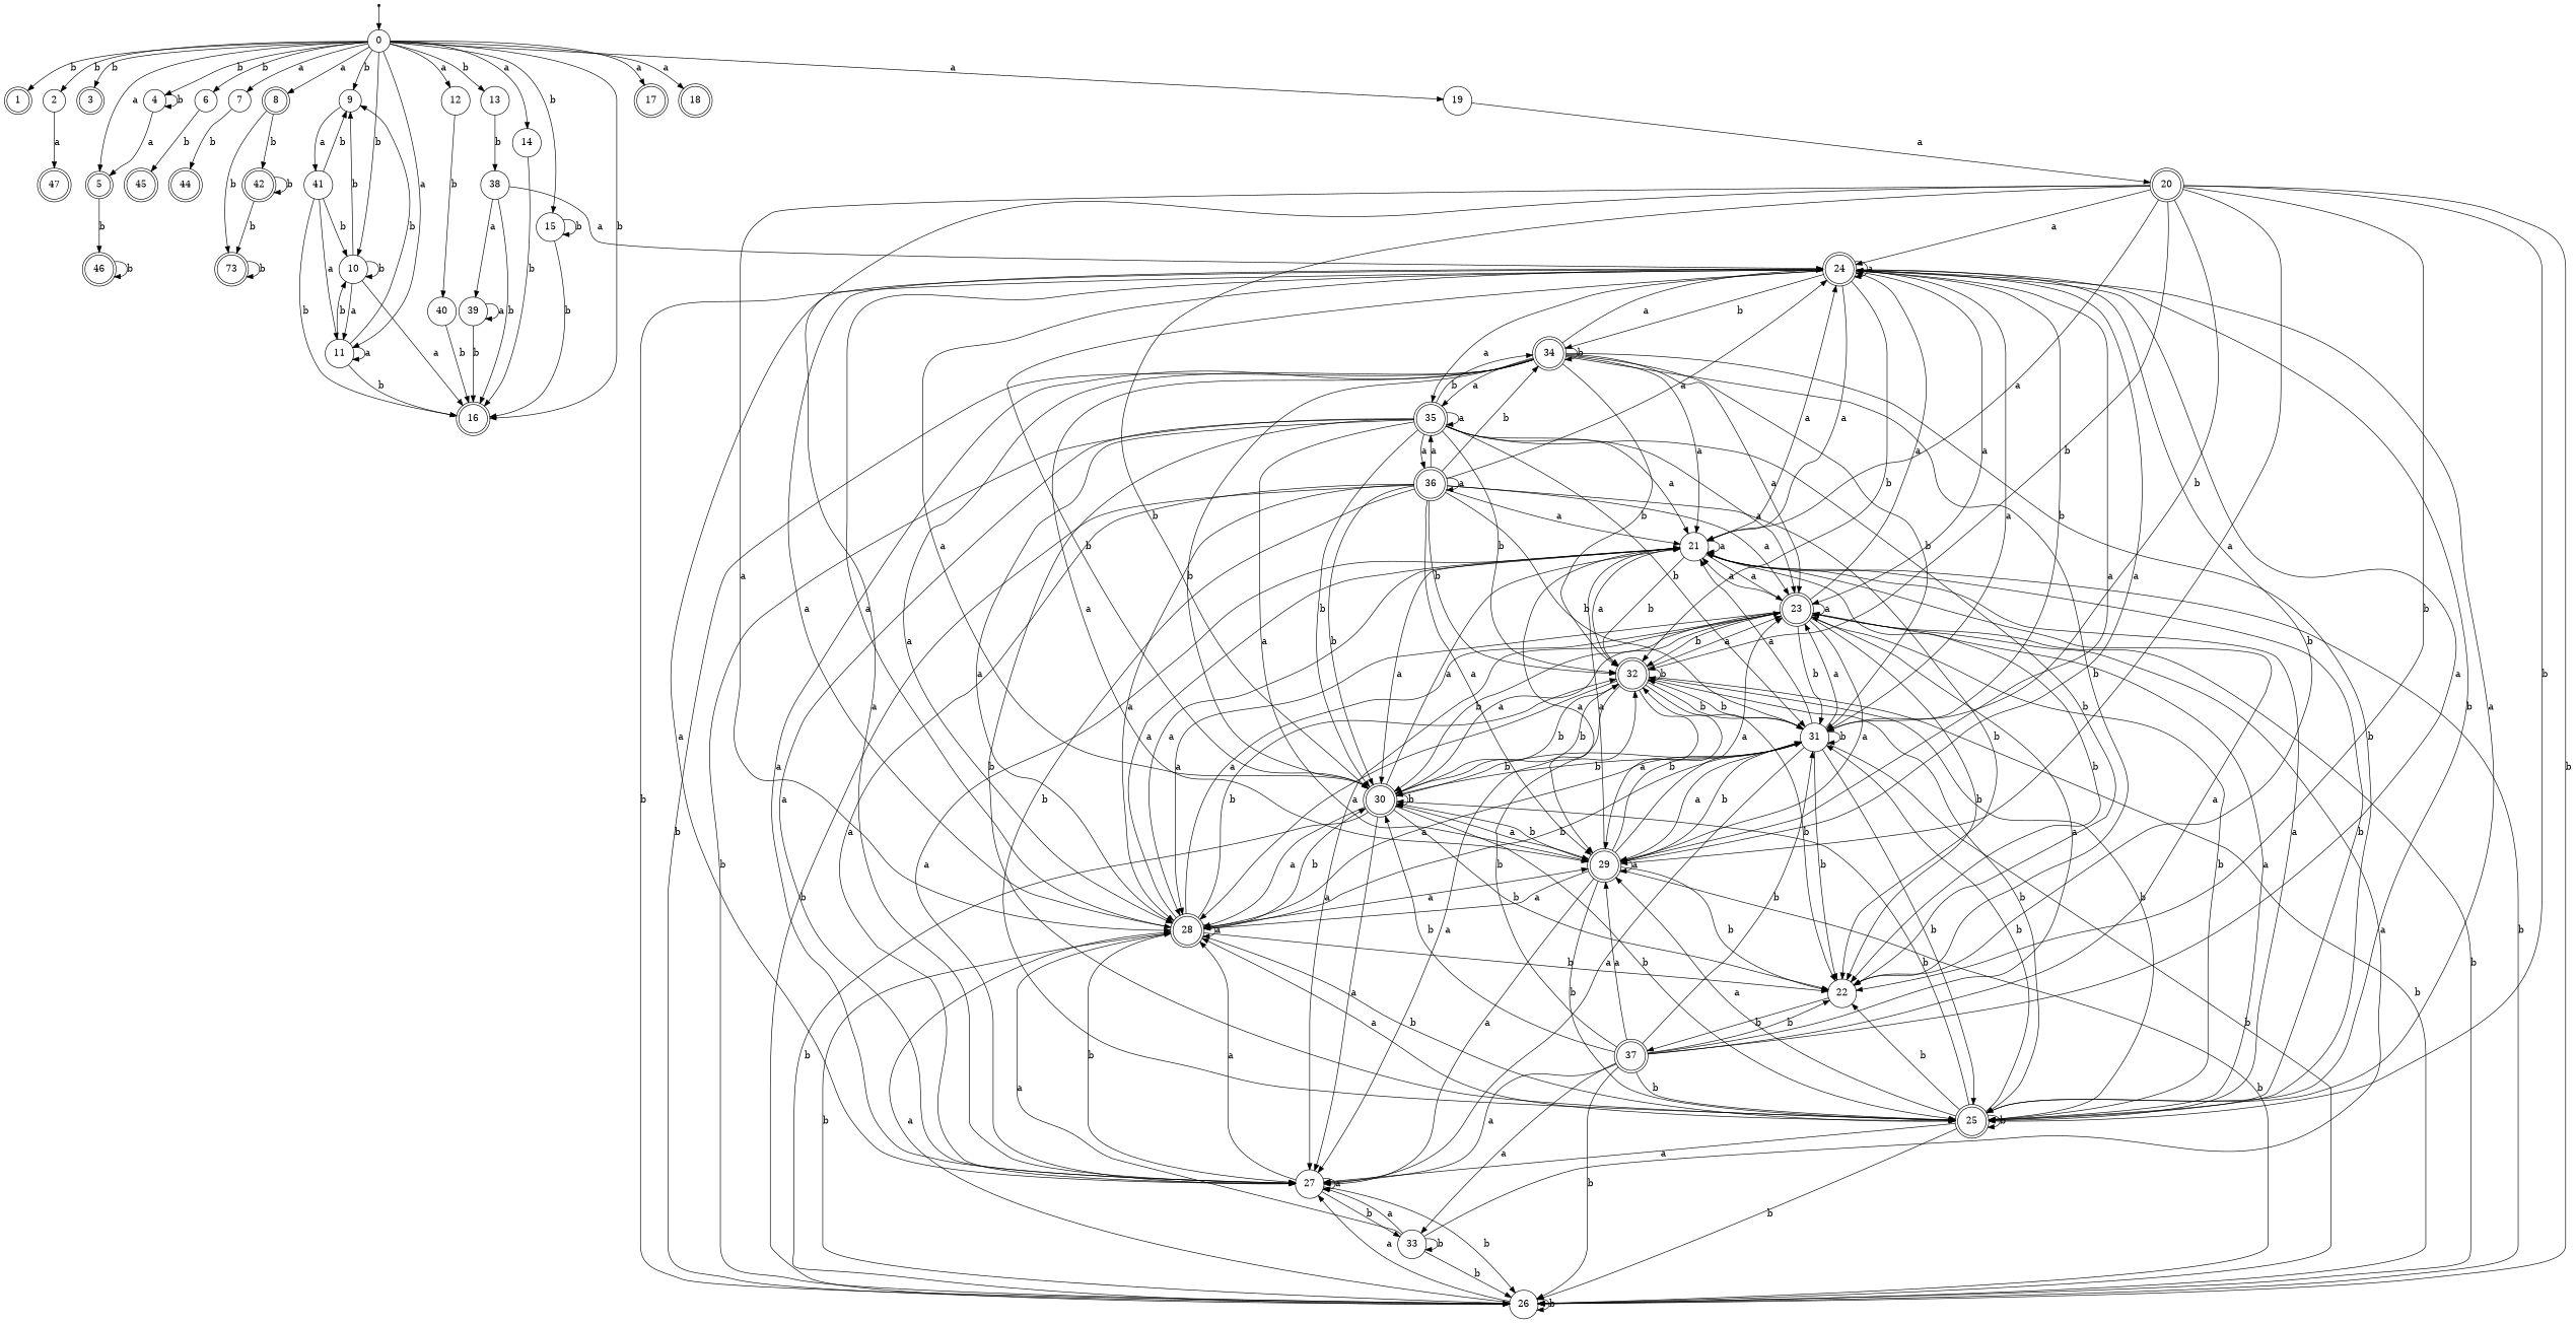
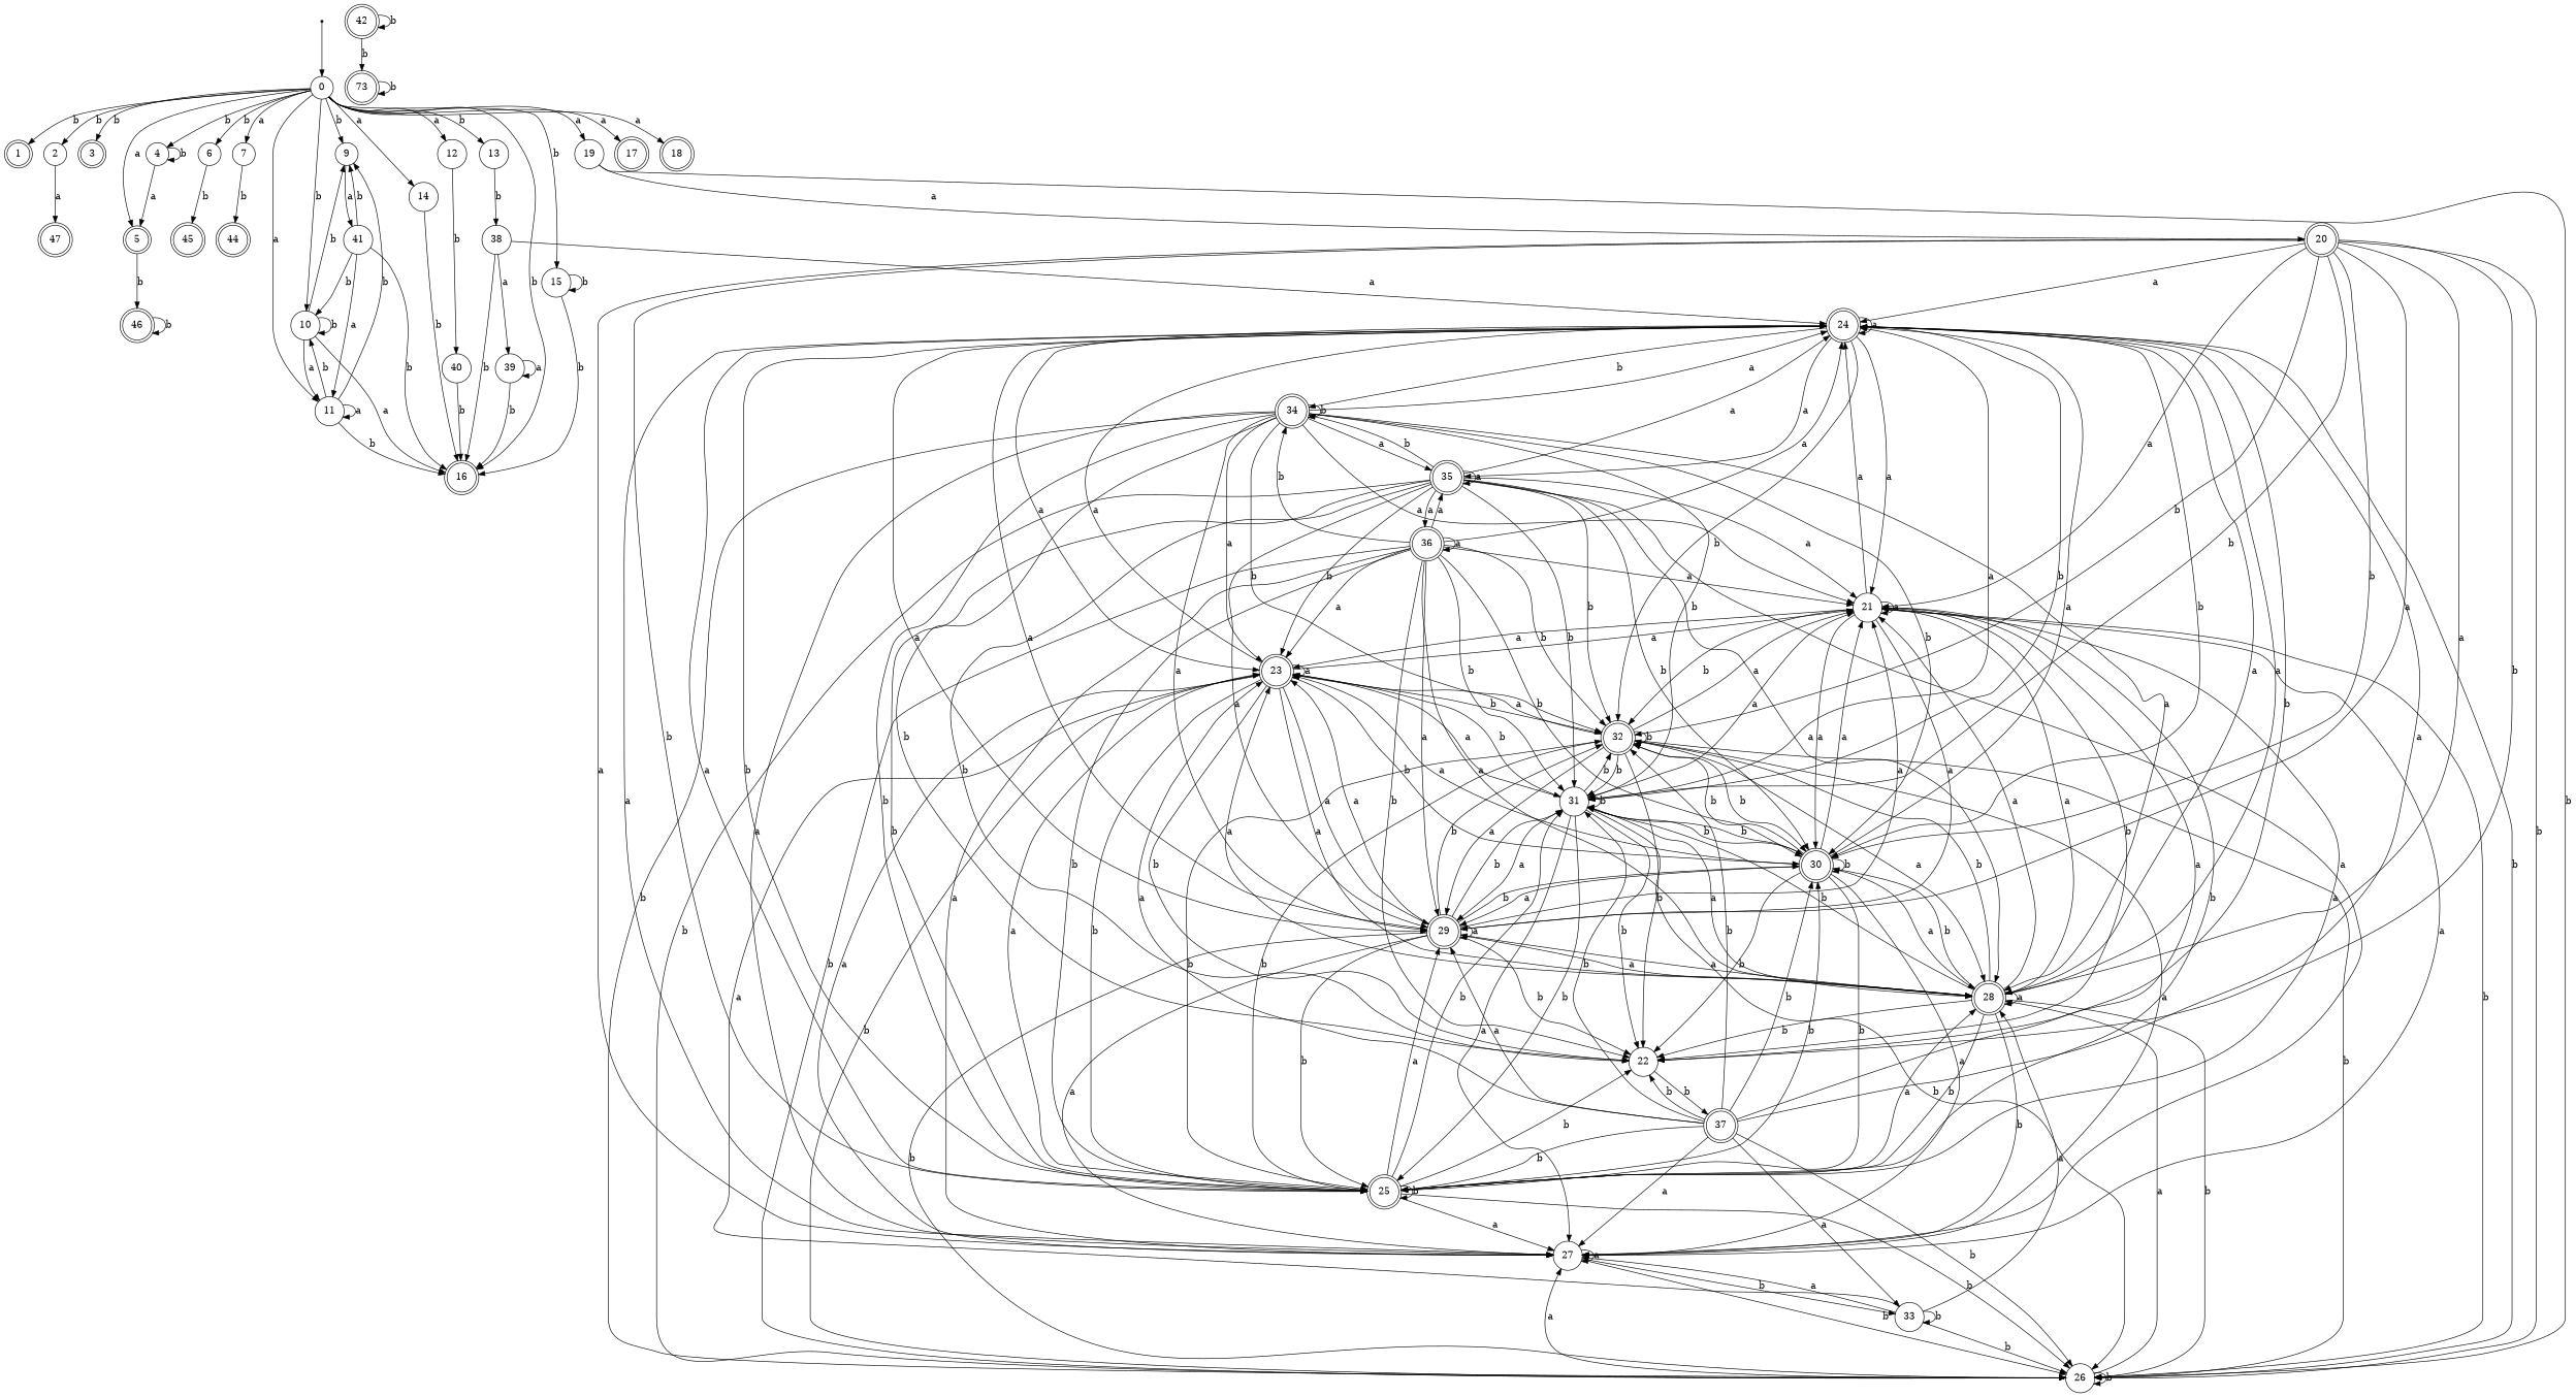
  digraph {
    rankdir=TB
    node [shape=doublecircle]
    dummy0 [shape=point]
    0 [shape=circle]
    1
    2 [shape=circle]
    3
    4 [shape=circle]
    5
    6 [shape=circle]
    7 [shape=circle]
-   8
    9 [shape=circle]
    10 [shape=circle]
    11 [shape=circle]
    12 [shape=circle]
    13 [shape=circle]
    14 [shape=circle]
    15 [shape=circle]
    16
    17
    18
    19 [shape=circle]
    47
    46
    45
    44
    42
    n27 [label=73]
    41 [shape=circle]
    40 [shape=circle]
    38 [shape=circle]
    20
    24
    39 [shape=circle]
    21 [shape=circle]
    22 [shape=circle]
    25
    26 [shape=circle]
    27 [shape=circle]
    28
    29
    30
    31 [shape=circle]
    32
    23
    37
    34
    35
    33 [shape=circle]
    36
    dummy0 -> 0
    0 -> 1 [label=b]
    0 -> 2 [label=b]
    0 -> 3 [label=b]
    0 -> 4 [label=b]
    0 -> 5 [label=a]
    0 -> 6 [label=b]
    0 -> 7 [label=a]
-   0 -> 8 [label=a]
    0 -> 9 [label=b]
    0 -> 10 [label=b]
    0 -> 11 [label=a]
    0 -> 12 [label=a]
    0 -> 13 [label=b]
    0 -> 14 [label=a]
    0 -> 15 [label=b]
    0 -> 16 [label=b]
    0 -> 17 [label=a]
    0 -> 18 [label=a]
    0 -> 19 [label=a]
    2 -> 47 [label=a]
    4 -> 4 [label=b]
    4 -> 5 [label=a]
    5 -> 46 [label=b]
    6 -> 45 [label=b]
    7 -> 44 [label=b]
-   8 -> 42 [label=b]
-   8 -> n27 [label=b]
    9 -> 41 [label=a]
    10 -> 9 [label=b]
    10 -> 10 [label=b]
    10 -> 11 [label=a]
    10 -> 16 [label=a]
    11 -> 9 [label=b]
    11 -> 10 [label=b]
    11 -> 11 [label=a]
    11 -> 16 [label=b]
    12 -> 40 [label=b]
    13 -> 38 [label=b]
    14 -> 16 [label=b]
    15 -> 15 [label=b]
    15 -> 16 [label=b]
    19 -> 20 [label=a]
    46 -> 46 [label=b]
    42 -> 42 [label=b]
    42 -> n27 [label=b]
    n27 -> n27 [label=b]
    41 -> 9 [label=b]
    41 -> 10 [label=b]
    41 -> 11 [label=a]
    41 -> 16 [label=b]
    40 -> 16 [label=b]
    38 -> 16 [label=b]
    38 -> 24 [label=a]
    38 -> 39 [label=a]
    20 -> 24 [label=a]
    20 -> 21 [label=a]
    20 -> 22 [label=b]
    20 -> 25 [label=b]
    20 -> 26 [label=b]
    20 -> 27 [label=a]
    20 -> 28 [label=a]
    20 -> 29 [label=a]
    20 -> 30 [label=b]
    20 -> 31 [label=b]
    20 -> 32 [label=b]
    24 -> 24 [label=a]
    24 -> 21 [label=a]
    24 -> 22 [label=b]
    24 -> 25 [label=b]
    24 -> 26 [label=b]
    24 -> 27 [label=a]
    24 -> 28 [label=a]
    24 -> 29 [label=a]
    24 -> 30 [label=b]
    24 -> 31 [label=b]
    24 -> 32 [label=b]
    24 -> 23 [label=a]
    24 -> 34 [label=b]
    24 -> 35 [label=a]
    39 -> 16 [label=b]
    39 -> 39 [label=a]
    21 -> 24 [label=a]
    21 -> 21 [label=a]
    21 -> 22 [label=b]
    21 -> 25 [label=b]
    21 -> 26 [label=b]
    21 -> 27 [label=a]
    21 -> 28 [label=a]
    21 -> 29 [label=a]
    21 -> 30 [label=a]
    21 -> 32 [label=b]
    21 -> 23 [label=a]
    22 -> 37 [label=b]
    25 -> 24 [label=a]
    25 -> 21 [label=a]
    25 -> 22 [label=b]
    25 -> 25 [label=b]
    25 -> 26 [label=b]
    25 -> 27 [label=a]
    25 -> 28 [label=a]
    25 -> 29 [label=a]
    25 -> 30 [label=b]
    25 -> 31 [label=b]
    25 -> 32 [label=b]
    25 -> 23 [label=a]
    26 -> 26 [label=b]
    26 -> 27 [label=a]
    26 -> 28 [label=a]
    27 -> 26 [label=b]
    27 -> 27 [label=a]
-   27 -> 28 [label=a]
    27 -> 33 [label=b]
    28 -> 24 [label=a]
    28 -> 21 [label=a]
    28 -> 22 [label=b]
    28 -> 25 [label=b]
    28 -> 26 [label=b]
    28 -> 27 [label=b]
    28 -> 28 [label=a]
    28 -> 29 [label=a]
    28 -> 30 [label=b]
    28 -> 31 [label=b]
    28 -> 32 [label=b]
    28 -> 23 [label=a]
    29 -> 24 [label=a]
    29 -> 21 [label=a]
    29 -> 22 [label=b]
    29 -> 25 [label=b]
    29 -> 26 [label=b]
    29 -> 27 [label=a]
    29 -> 28 [label=a]
    29 -> 29 [label=a]
    29 -> 30 [label=b]
    29 -> 31 [label=b]
    29 -> 32 [label=b]
    29 -> 23 [label=a]
    30 -> 24 [label=a]
    30 -> 21 [label=a]
    30 -> 22 [label=b]
    30 -> 25 [label=b]
-   30 -> 26 [label=b]
+   19 -> 26 [label=b]
    30 -> 27 [label=a]
    30 -> 28 [label=a]
    30 -> 29 [label=a]
    30 -> 30 [label=b]
    30 -> 31 [label=b]
    30 -> 32 [label=b]
    30 -> 23 [label=a]
    31 -> 24 [label=a]
    31 -> 21 [label=a]
    31 -> 22 [label=b]
    31 -> 25 [label=b]
    31 -> 26 [label=b]
    31 -> 27 [label=a]
    31 -> 28 [label=a]
    31 -> 29 [label=a]
    31 -> 30 [label=b]
    31 -> 31 [label=b]
    31 -> 32 [label=b]
    31 -> 23 [label=a]
    32 -> 21 [label=a]
    32 -> 22 [label=b]
    32 -> 25 [label=b]
    32 -> 26 [label=b]
    32 -> 27 [label=a]
    32 -> 28 [label=a]
    32 -> 29 [label=a]
    32 -> 30 [label=b]
    32 -> 31 [label=b]
    32 -> 32 [label=b]
    32 -> 23 [label=a]
    23 -> 24 [label=a]
    23 -> 21 [label=a]
    23 -> 22 [label=b]
    23 -> 25 [label=b]
    23 -> 26 [label=b]
    23 -> 27 [label=a]
    23 -> 28 [label=a]
    23 -> 29 [label=a]
    23 -> 30 [label=b]
    23 -> 31 [label=b]
    23 -> 32 [label=b]
    23 -> 23 [label=a]
    37 -> 24 [label=a]
    37 -> 21 [label=a]
    37 -> 22 [label=b]
    37 -> 25 [label=b]
    37 -> 26 [label=b]
    37 -> 27 [label=a]
    37 -> 29 [label=a]
    37 -> 30 [label=b]
    37 -> 31 [label=b]
    37 -> 32 [label=b]
    37 -> 23 [label=a]
    37 -> 33 [label=a]
    34 -> 24 [label=a]
    34 -> 21 [label=a]
    34 -> 22 [label=b]
    34 -> 25 [label=b]
    34 -> 26 [label=b]
    34 -> 27 [label=a]
    34 -> 28 [label=a]
    34 -> 29 [label=a]
    34 -> 30 [label=b]
    34 -> 31 [label=b]
    34 -> 32 [label=b]
    34 -> 23 [label=a]
    34 -> 34 [label=b]
    34 -> 35 [label=a]
+   35 -> 24 [label=a]
    35 -> 21 [label=a]
    35 -> 22 [label=b]
    35 -> 25 [label=b]
    35 -> 26 [label=b]
    35 -> 27 [label=a]
    35 -> 28 [label=a]
    35 -> 29 [label=a]
    35 -> 30 [label=b]
    35 -> 31 [label=b]
    35 -> 32 [label=b]
-   35 -> 23 [label=a]
+   35 -> 23 [label=b]
    35 -> 34 [label=b]
    35 -> 35 [label=a]
    35 -> 36 [label=a]
    33 -> 26 [label=b]
    33 -> 27 [label=a]
    33 -> 28 [label=a]
    33 -> 23 [label=a]
    33 -> 33 [label=b]
    36 -> 24 [label=a]
    36 -> 21 [label=a]
    36 -> 22 [label=b]
    36 -> 25 [label=b]
    36 -> 26 [label=b]
    36 -> 27 [label=a]
    36 -> 28 [label=a]
    36 -> 29 [label=a]
    36 -> 30 [label=b]
    36 -> 31 [label=b]
    36 -> 32 [label=b]
    36 -> 23 [label=a]
    36 -> 34 [label=b]
    36 -> 35 [label=a]
    36 -> 36 [label=a]
  }
